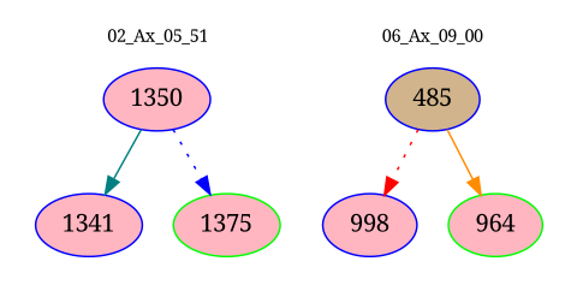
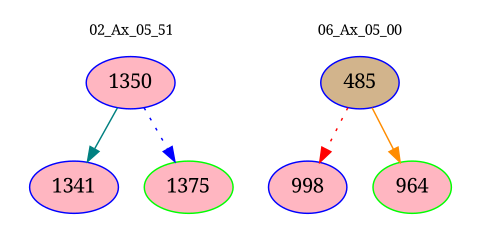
  digraph {
    fontname="Noto Serif"
    node [color=blue fillcolor=lightpink fontname="Noto Serif" style=filled]
    edge [fontname="Noto Serif" style=solid]
    n1 [label=1350]
    n2 [label=1341]
    n3 [color=green label=1375]
    n4 [fillcolor=tan label=485]
    n5 [label=998]
    n6 [color=green label=964]
    subgraph cluster_1 {
      color=white
      fontsize=10
      label="02_Ax_05_51"
      n1
      n2
      n3
    }
    subgraph cluster_2 {
      color=white
      fontsize=10
-     label="06_Ax_09_00"
+     label="06_Ax_05_00"
      n4
      n5
      n6
    }
    n1 -> n2 [color=teal]
    n1 -> n3 [color=blue style=dotted]
    n4 -> n5 [color=red style=dotted]
    n4 -> n6 [color=darkorange]
  }
